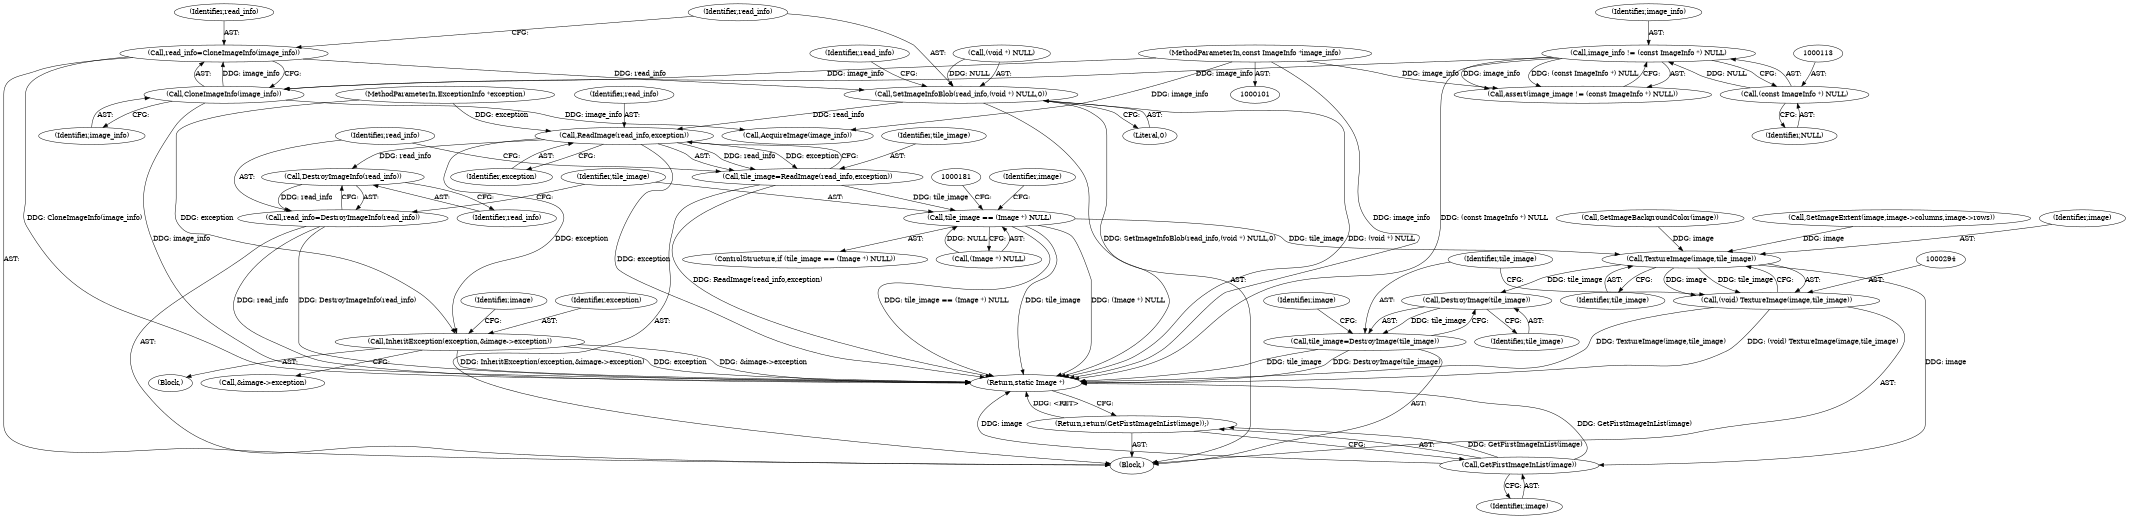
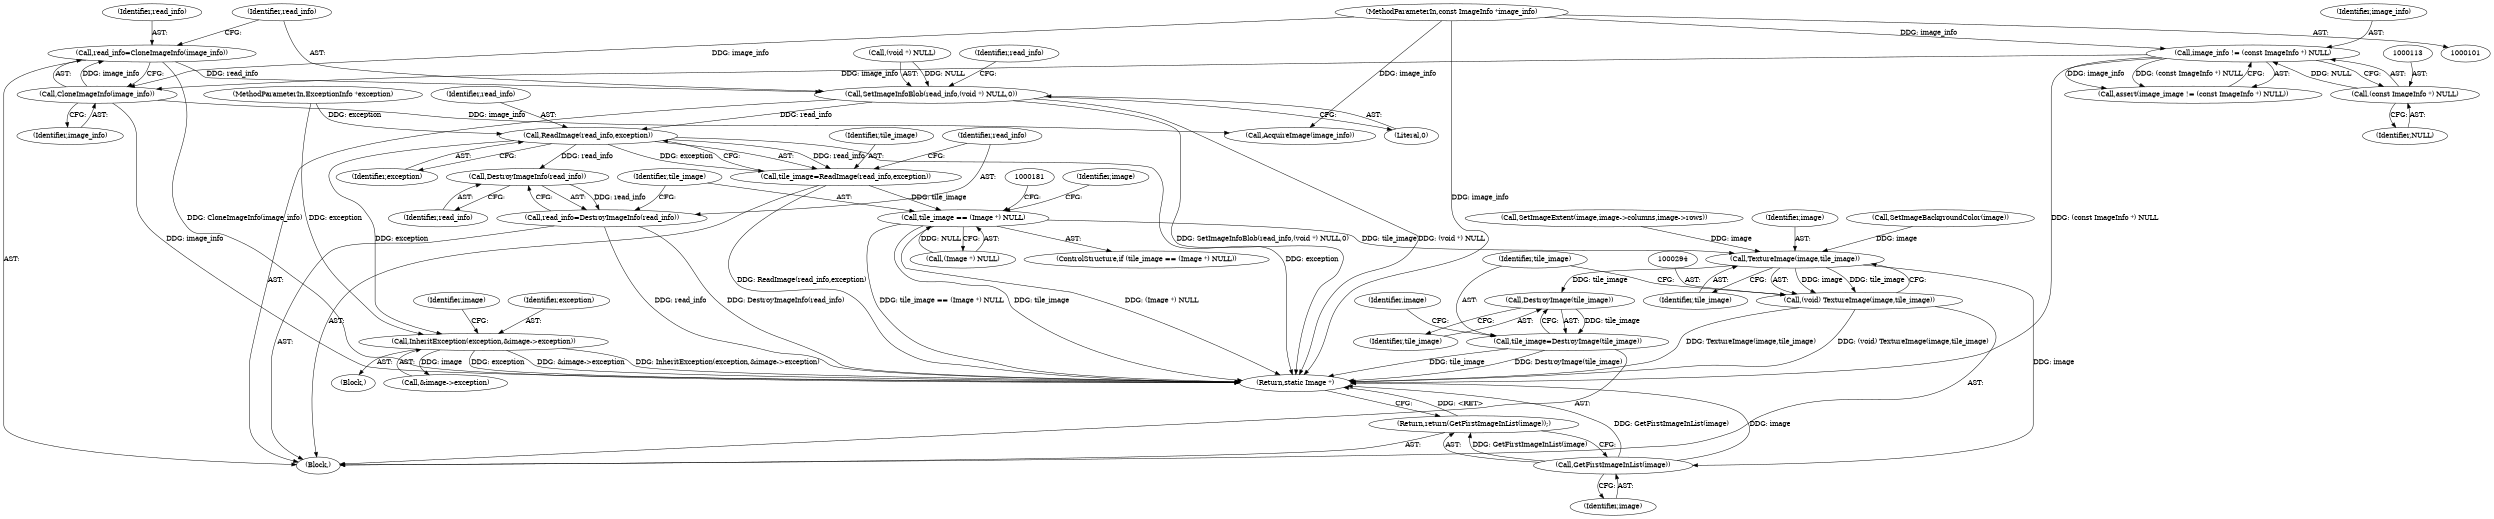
  digraph {
    n1 [label="(Call,read_info=CloneImageInfo(image_info))"]
    n2 [label="(Call,CloneImageInfo(image_info))"]
    n3 [label="(Call,SetImageInfoBlob(read_info,(void *) NULL,0))"]
    n4 [label="(Block,)"]
    n5 [label="(Return,static Image *)"]
    n6 [label="(Call,AcquireImage(image_info))"]
    n7 [label="(Identifier,image_info)"]
    n8 [label="(Call,ReadImage(read_info,exception))"]
    n9 [label="(Literal,0)"]
    n10 [label="(Return,return(GetFirstImageInList(image));)"]
    n11 [label="(Call,image_info != (const ImageInfo *) NULL)"]
    n12 [label="(Call,(const ImageInfo *) NULL)"]
    n13 [label="(Call,assert(image_image != (const ImageInfo *) NULL))"]
    n14 [label="(Identifier,NULL)"]
    n15 [label="(MethodParameterIn,const ImageInfo *image_info)"]
    1000101
    n17 [label="(Call,tile_image=ReadImage(read_info,exception))"]
    n18 [label="(Call,DestroyImageInfo(read_info))"]
    n19 [label="(Call,InheritException(exception,&image->exception))"]
    n20 [label="(Identifier,exception)"]
    n21 [label="(Call,tile_image == (Image *) NULL)"]
    n22 [label="(Call,read_info=DestroyImageInfo(read_info))"]
    n23 [label="(Identifier,read_info)"]
    n24 [label="(Block,)"]
    n25 [label="(Call,&image->exception)"]
    n26 [label="(Call,TextureImage(image,tile_image))"]
    n27 [label="(Call,(Image *) NULL)"]
    n28 [label="(ControlStructure,if (tile_image == (Image *) NULL))"]
    n29 [label="(Call,(void) TextureImage(image,tile_image))"]
    n30 [label="(Call,DestroyImage(tile_image))"]
    n31 [label="(Call,GetFirstImageInList(image))"]
    n32 [label="(Identifier,tile_image)"]
    n33 [label="(Call,tile_image=DestroyImage(tile_image))"]
    n34 [label="(Identifier,tile_image)"]
    n35 [label="(Identifier,image)"]
    n36 [label="(Call,SetImageExtent(image,image->columns,image->rows))"]
    n37 [label="(Identifier,read_info)"]
    n38 [label="(Identifier,image)"]
    n39 [label="(Identifier,image)"]
    n40 [label="(Identifier,image)"]
    n41 [label="(Identifier,exception)"]
    n42 [label="(MethodParameterIn,ExceptionInfo *exception)"]
    n43 [label="(Identifier,tile_image)"]
    n44 [label="(Identifier,tile_image)"]
    n45 [label="(Identifier,read_info)"]
    n46 [label="(Identifier,image_info)"]
    n47 [label="(Identifier,read_info)"]
    n48 [label="(Identifier,image)"]
    n49 [label="(Call,(void *) NULL)"]
    n50 [label="(Identifier,tile_image)"]
    n51 [label="(Identifier,read_info)"]
    n52 [label="(Identifier,read_info)"]
    n53 [label="(Call,SetImageBackgroundColor(image))"]
    1000113
    1000181
    1000294
    n1 -> n2 [label="CFG: "]
    n1 -> n3 [label="DDG: read_info"]
    n1 -> n4 [label="AST: "]
    n1 -> n5 [label="DDG: CloneImageInfo(image_info)"]
    n2 -> n1 [label="AST: "]
    n2 -> n1 [label="DDG: image_info"]
    n2 -> n5 [label="DDG: image_info"]
    n2 -> n6 [label="DDG: image_info"]
    n2 -> n7 [label="CFG: "]
    n3 -> n4 [label="AST: "]
    n3 -> n5 [label="DDG: SetImageInfoBlob(read_info,(void *) NULL,0)"]
    n3 -> n5 [label="DDG: (void *) NULL"]
    n3 -> n8 [label="DDG: read_info"]
    n3 -> n9 [label="CFG: "]
    n5 -> n10 [label="CFG: "]
    n7 -> n2 [label="AST: "]
    n8 -> n5 [label="DDG: exception"]
    n8 -> n17 [label="AST: "]
    n8 -> n17 [label="DDG: read_info"]
    n8 -> n17 [label="DDG: exception"]
    n8 -> n18 [label="DDG: read_info"]
    n8 -> n19 [label="DDG: exception"]
    n8 -> n20 [label="CFG: "]
    n9 -> n3 [label="AST: "]
    n10 -> n4 [label="AST: "]
    n10 -> n5 [label="DDG: <RET>"]
    n10 -> n31 [label="CFG: "]
    n11 -> n2 [label="DDG: image_info"]
    n11 -> n5 [label="DDG: (const ImageInfo *) NULL"]
    n11 -> n12 [label="CFG: "]
    n11 -> n13 [label="AST: "]
    n11 -> n13 [label="DDG: image_info"]
    n11 -> n13 [label="DDG: (const ImageInfo *) NULL"]
    n12 -> n11 [label="AST: "]
    n12 -> n11 [label="DDG: NULL"]
    n12 -> n14 [label="CFG: "]
    n13 -> n11 [label="CFG: "]
    n14 -> n12 [label="AST: "]
    n15 -> n2 [label="DDG: image_info"]
    n15 -> n5 [label="DDG: image_info"]
    n15 -> n6 [label="DDG: image_info"]
-   n15 -> n13 [label="DDG: image_info"]
+   n15 -> n11 [label="DDG: image_info"]
    n15 -> 1000101 [label="AST: "]
    n17 -> n4 [label="AST: "]
    n17 -> n5 [label="DDG: ReadImage(read_info,exception)"]
    n17 -> n8 [label="CFG: "]
    n17 -> n21 [label="DDG: tile_image"]
    n18 -> n22 [label="AST: "]
    n18 -> n22 [label="DDG: read_info"]
    n18 -> n23 [label="CFG: "]
    n19 -> n5 [label="DDG: &image->exception"]
    n19 -> n5 [label="DDG: InheritException(exception,&image->exception)"]
    n19 -> n5 [label="DDG: exception"]
    n19 -> n24 [label="AST: "]
-   n19 -> n25 [label="CFG: "]
+   n19 -> n25 [label="DDG: image"]
    n20 -> n8 [label="AST: "]
    n21 -> n5 [label="DDG: (Image *) NULL"]
    n21 -> n5 [label="DDG: tile_image == (Image *) NULL"]
    n21 -> n5 [label="DDG: tile_image"]
    n21 -> n26 [label="DDG: tile_image"]
    n21 -> n27 [label="CFG: "]
    n21 -> n28 [label="AST: "]
    n22 -> n4 [label="AST: "]
    n22 -> n5 [label="DDG: DestroyImageInfo(read_info)"]
    n22 -> n5 [label="DDG: read_info"]
    n22 -> n18 [label="CFG: "]
    n23 -> n18 [label="AST: "]
+   n25 -> n19 [label="AST: "]
    n26 -> n29 [label="AST: "]
    n26 -> n29 [label="DDG: image"]
    n26 -> n29 [label="DDG: tile_image"]
    n26 -> n30 [label="DDG: tile_image"]
    n26 -> n31 [label="DDG: image"]
    n26 -> n32 [label="CFG: "]
    n27 -> n21 [label="AST: "]
    n27 -> n21 [label="DDG: NULL"]
    n29 -> n4 [label="AST: "]
    n29 -> n5 [label="DDG: (void) TextureImage(image,tile_image)"]
    n29 -> n5 [label="DDG: TextureImage(image,tile_image)"]
    n29 -> n26 [label="CFG: "]
    n30 -> n33 [label="AST: "]
    n30 -> n33 [label="DDG: tile_image"]
    n30 -> n34 [label="CFG: "]
    n31 -> n5 [label="DDG: image"]
    n31 -> n5 [label="DDG: GetFirstImageInList(image)"]
    n31 -> n10 [label="AST: "]
    n31 -> n10 [label="DDG: GetFirstImageInList(image)"]
    n31 -> n35 [label="CFG: "]
    n32 -> n26 [label="AST: "]
    n33 -> n4 [label="AST: "]
    n33 -> n5 [label="DDG: tile_image"]
    n33 -> n5 [label="DDG: DestroyImage(tile_image)"]
    n33 -> n30 [label="CFG: "]
    n34 -> n30 [label="AST: "]
    n35 -> n31 [label="AST: "]
    n36 -> n26 [label="DDG: image"]
    n37 -> n1 [label="CFG: "]
    n37 -> n3 [label="AST: "]
    n38 -> n19 [label="CFG: "]
    n39 -> n26 [label="AST: "]
    n40 -> n33 [label="CFG: "]
    n41 -> n19 [label="AST: "]
    n42 -> n8 [label="DDG: exception"]
    n42 -> n19 [label="DDG: exception"]
    n43 -> n29 [label="CFG: "]
    n43 -> n33 [label="AST: "]
    n44 -> n21 [label="AST: "]
    n44 -> n22 [label="CFG: "]
    n45 -> n3 [label="CFG: "]
    n46 -> n11 [label="AST: "]
    n47 -> n1 [label="AST: "]
    n48 -> n21 [label="CFG: "]
    n49 -> n3 [label="AST: "]
    n49 -> n3 [label="DDG: NULL"]
    n50 -> n17 [label="AST: "]
    n51 -> n17 [label="CFG: "]
    n51 -> n22 [label="AST: "]
    n52 -> n8 [label="AST: "]
    n53 -> n26 [label="DDG: image"]
    1000113 -> n12 [label="AST: "]
    1000181 -> n21 [label="CFG: "]
    1000294 -> n29 [label="AST: "]
  }
